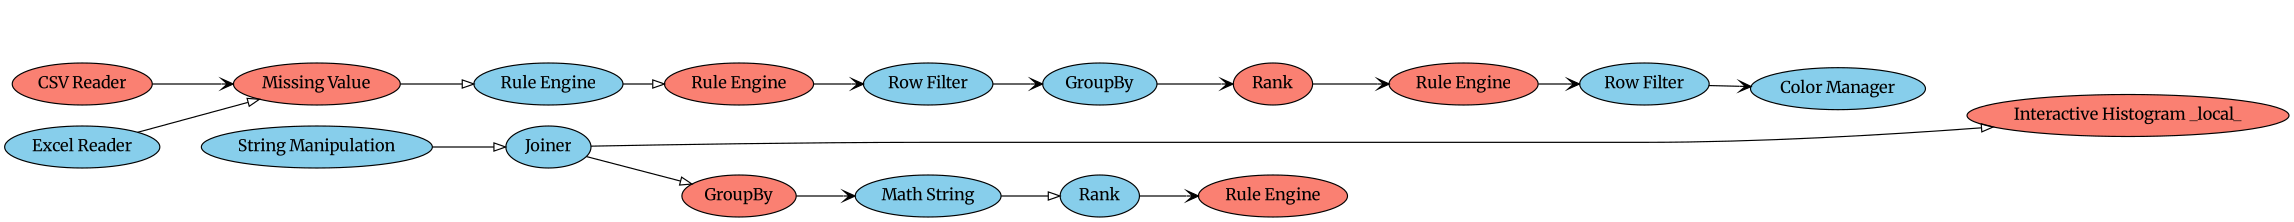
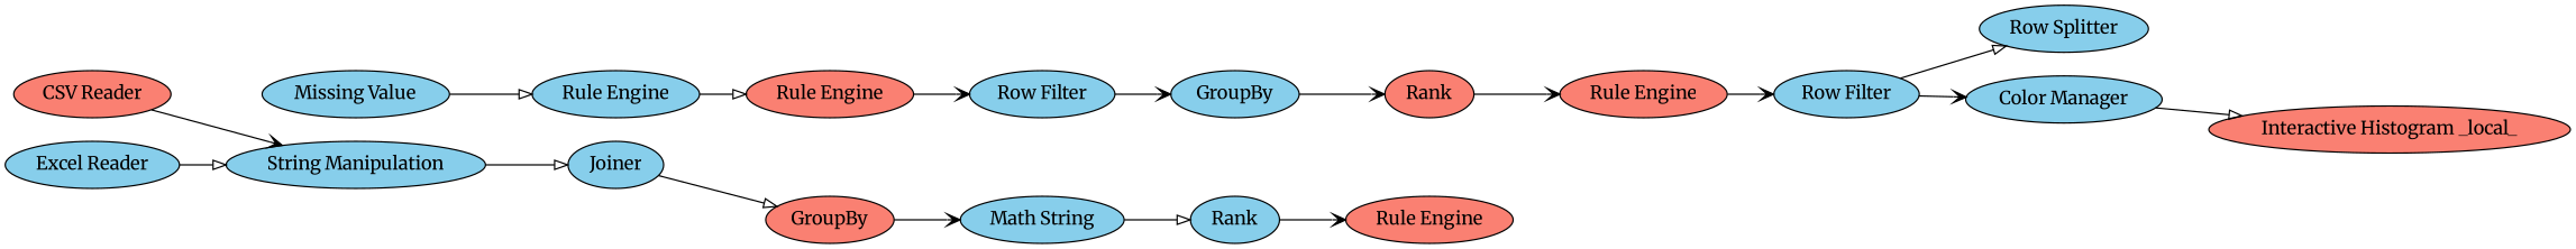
  digraph {
    fontname=Merriweather
    rankdir=LR
    node [fillcolor=skyblue fontname=Merriweather style=filled]
    edge [arrowhead=vee fontname=Merriweather]
    n1 [fillcolor=salmon label="CSV Reader"]
-   n2 [fillcolor=salmon label="Missing Value"]
+   n2 [label="Missing Value"]
    n3 [label="Rule Engine"]
    n4 [label="Excel Reader"]
    n5 [label="String Manipulation"]
    n6 [label=Joiner]
    n7 [fillcolor=salmon label=GroupBy]
    n8 [fillcolor=salmon label="Rule Engine"]
    n9 [label=GroupBy]
    n10 [fillcolor=salmon label=Rank]
    n11 [fillcolor=salmon label="Rule Engine"]
    n12 [label="Row Filter"]
    n13 [label="Color Manager"]
+   n14 [label="Row Splitter"]
    n15 [fillcolor=salmon label="Interactive Histogram _local_"]
    n16 [label="Row Filter"]
    n17 [label="Math String"]
    n18 [label=Rank]
    n19 [fillcolor=salmon label="Rule Engine"]
-   n1 -> n2
+   n1 -> n5
    n2 -> n3 [arrowhead=onormal]
    n3 -> n8 [arrowhead=onormal]
-   n4 -> n2 [arrowhead=onormal]
+   n4 -> n5 [arrowhead=onormal]
    n5 -> n6 [arrowhead=onormal]
    n6 -> n7 [arrowhead=onormal]
    n7 -> n17
    n8 -> n16
    n9 -> n10
    n10 -> n11
    n11 -> n12
    n12 -> n13
-   n6 -> n15 [arrowhead=onormal]
+   n12 -> n14 [arrowhead=onormal]
+   n13 -> n15 [arrowhead=onormal]
    n16 -> n9
    n17 -> n18 [arrowhead=onormal]
    n18 -> n19
  }
